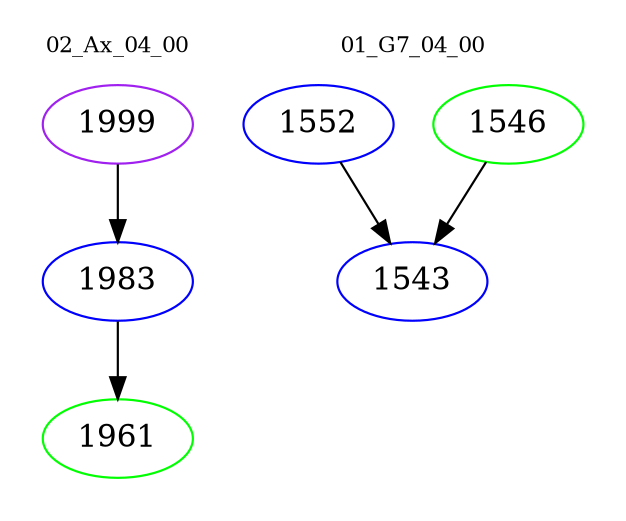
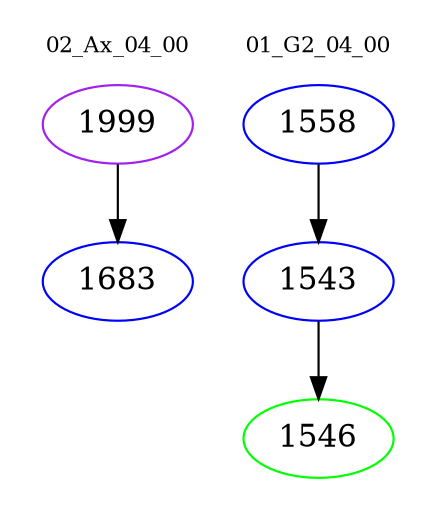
  digraph {
    node [color=blue]
    edge [color=black]
-   n1 [label=1983]
-   n2 [color=green label=1961]
+   n1 [label=1683]
    n3 [color=purple label=1999]
    n4 [label=1543]
    n5 [color=green label=1546]
-   n6 [label=1552]
+   n6 [label=1558]
    subgraph cluster_1 {
      color=white
      fontsize=10
      label="02_Ax_04_00"
      n1
-     n2
      n3
    }
    subgraph cluster_2 {
      color=white
      fontsize=10
-     label="01_G7_04_00"
+     label="01_G2_04_00"
      n4
      n5
      n6
    }
-   n1 -> n2
    n3 -> n1
-   n5 -> n4
+   n4 -> n5
    n6 -> n4
  }
